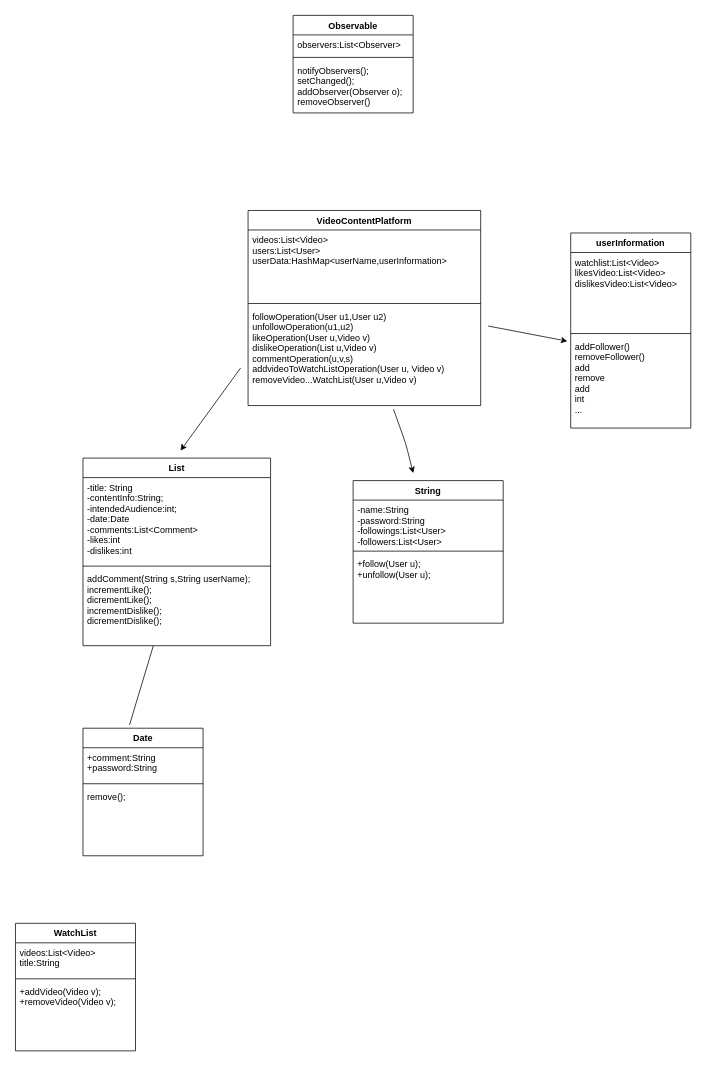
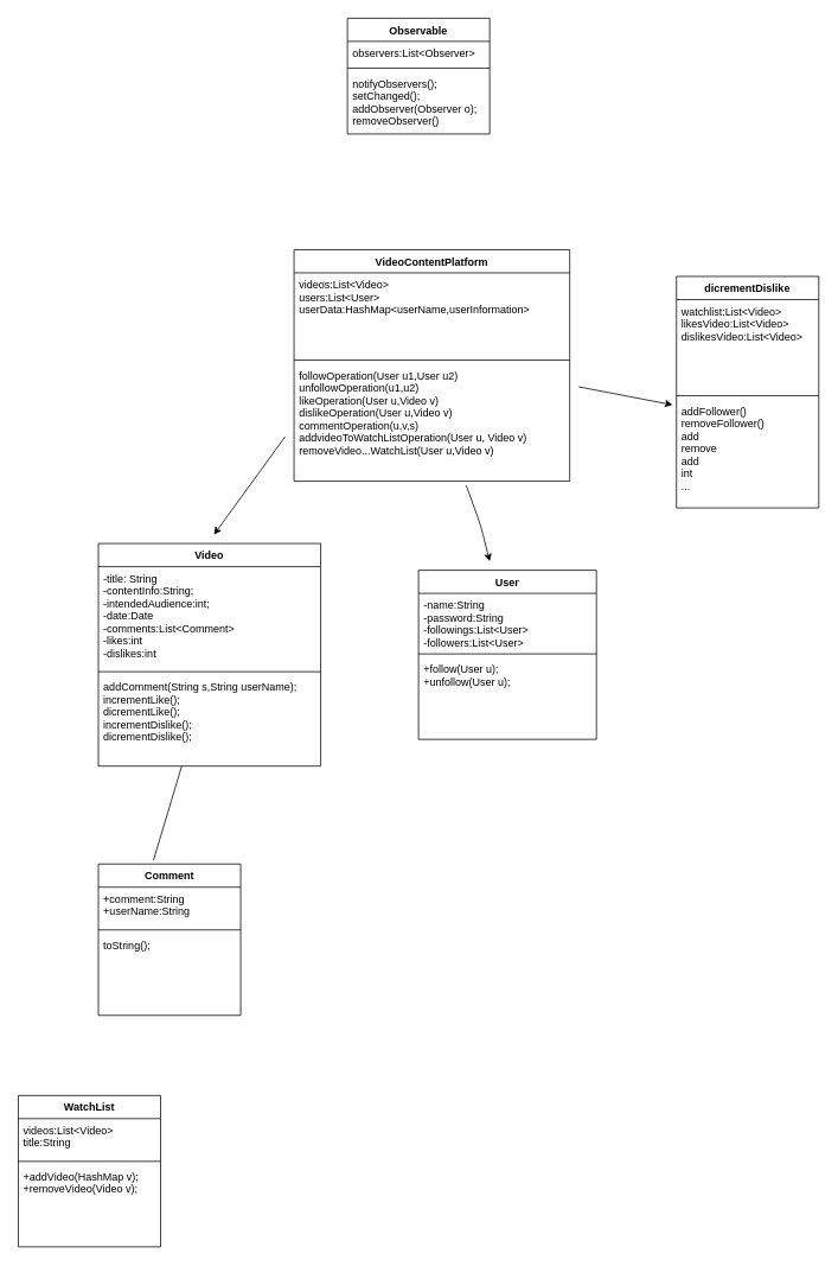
  <mxCell id="0" />
  <mxCell id="1" parent="0" />
  <mxCell id="2" value="" style="endArrow=classic;html=1;exitX=0.625;exitY=1.037;exitDx=0;exitDy=0;exitPerimeter=0;" parent="1" source="13" edge="1"><mxGeometry width="50" height="50" relative="1" as="geometry"><mxPoint x="540" y="560" as="sourcePoint" /><mxPoint x="550" y="630" as="targetPoint" /><Array as="points"><mxPoint x="540" y="590" /></Array></mxGeometry></mxCell>
  <mxCell id="3" value="" style="endArrow=none;html=1;exitX=0.375;exitY=1;exitDx=0;exitDy=0;exitPerimeter=0;entryX=0.387;entryY=-0.024;entryDx=0;entryDy=0;entryPerimeter=0;" parent="1" source="9" target="22" edge="1"><mxGeometry width="50" height="50" relative="1" as="geometry"><mxPoint x="190" y="880" as="sourcePoint" /><mxPoint x="195" y="960" as="targetPoint" /><Array as="points" /></mxGeometry></mxCell>
  <mxCell id="4" value="" style="endArrow=classic;html=1;" parent="1" edge="1"><mxGeometry width="50" height="50" relative="1" as="geometry"><mxPoint x="320" y="490" as="sourcePoint" /><mxPoint x="240" y="600" as="targetPoint" /><Array as="points" /></mxGeometry></mxCell>
  <mxCell id="5" value="" style="endArrow=classic;html=1;entryX=-0.028;entryY=0.051;entryDx=0;entryDy=0;entryPerimeter=0;" parent="1" target="17" edge="1"><mxGeometry width="50" height="50" relative="1" as="geometry"><mxPoint x="650" y="434" as="sourcePoint" /><mxPoint x="710" y="405" as="targetPoint" /></mxGeometry></mxCell>
- <mxCell id="6" value="List" style="swimlane;fontStyle=1;align=center;verticalAlign=top;childLayout=stackLayout;horizontal=1;startSize=26;horizontalStack=0;resizeParent=1;resizeParentMax=0;resizeLast=0;collapsible=1;marginBottom=0;" parent="1" vertex="1"><mxGeometry x="110" y="610" width="250" height="250" as="geometry" /></mxCell>
+ <mxCell id="6" value="Video" style="swimlane;fontStyle=1;align=center;verticalAlign=top;childLayout=stackLayout;horizontal=1;startSize=26;horizontalStack=0;resizeParent=1;resizeParentMax=0;resizeLast=0;collapsible=1;marginBottom=0;" parent="1" vertex="1"><mxGeometry x="110" y="610" width="250" height="250" as="geometry" /></mxCell>
  <mxCell id="7" value="-title: String&#10;-contentInfo:String;&#10;-intendedAudience:int;&#10;-date:Date&#10;-comments:List&lt;Comment&gt;&#10;-likes:int&#10;-dislikes:int" style="text;strokeColor=none;fillColor=none;align=left;verticalAlign=top;spacingLeft=4;spacingRight=4;overflow=hidden;rotatable=0;points=[[0,0.5],[1,0.5]];portConstraint=eastwest;" parent="6" vertex="1"><mxGeometry y="26" width="250" height="114" as="geometry" /></mxCell>
  <mxCell id="8" value="" style="line;strokeWidth=1;fillColor=none;align=left;verticalAlign=middle;spacingTop=-1;spacingLeft=3;spacingRight=3;rotatable=0;labelPosition=right;points=[];portConstraint=eastwest;" parent="6" vertex="1"><mxGeometry y="140" width="250" height="8" as="geometry" /></mxCell>
  <mxCell id="9" value="addComment(String s,String userName);&#10;incrementLike();&#10;dicrementLike();&#10;incrementDislike();&#10;dicrementDislike();&#10;" style="text;strokeColor=none;fillColor=none;align=left;verticalAlign=top;spacingLeft=4;spacingRight=4;overflow=hidden;rotatable=0;points=[[0,0.5],[1,0.5]];portConstraint=eastwest;" parent="6" vertex="1"><mxGeometry y="148" width="250" height="102" as="geometry" /></mxCell>
  <mxCell id="10" value="VideoContentPlatform" style="swimlane;fontStyle=1;align=center;verticalAlign=top;childLayout=stackLayout;horizontal=1;startSize=26;horizontalStack=0;resizeParent=1;resizeParentMax=0;resizeLast=0;collapsible=1;marginBottom=0;" parent="1" vertex="1"><mxGeometry x="330" y="280" width="310" height="260" as="geometry" /></mxCell>
  <mxCell id="11" value="videos:List&lt;Video&gt;&#10;users:List&lt;User&gt;&#10;userData:HashMap&lt;userName,userInformation&gt;&#10;&#10;" style="text;strokeColor=none;fillColor=none;align=left;verticalAlign=top;spacingLeft=4;spacingRight=4;overflow=hidden;rotatable=0;points=[[0,0.5],[1,0.5]];portConstraint=eastwest;" parent="10" vertex="1"><mxGeometry y="26" width="310" height="94" as="geometry" /></mxCell>
  <mxCell id="12" value="" style="line;strokeWidth=1;fillColor=none;align=left;verticalAlign=middle;spacingTop=-1;spacingLeft=3;spacingRight=3;rotatable=0;labelPosition=right;points=[];portConstraint=eastwest;" parent="10" vertex="1"><mxGeometry y="120" width="310" height="8" as="geometry" /></mxCell>
- <mxCell id="13" value="followOperation(User u1,User u2)&#10;unfollowOperation(u1,u2)&#10;likeOperation(User u,Video v)&#10;dislikeOperation(List u,Video v)&#10;commentOperation(u,v,s)&#10;addvideoToWatchListOperation(User u, Video v)&#10;removeVideo...WatchList(User u,Video v)&#10;&#10;&#10;" style="text;strokeColor=none;fillColor=none;align=left;verticalAlign=top;spacingLeft=4;spacingRight=4;overflow=hidden;rotatable=0;points=[[0,0.5],[1,0.5]];portConstraint=eastwest;" parent="10" vertex="1"><mxGeometry y="128" width="310" height="132" as="geometry" /></mxCell>
- <mxCell id="14" value="userInformation" style="swimlane;fontStyle=1;align=center;verticalAlign=top;childLayout=stackLayout;horizontal=1;startSize=26;horizontalStack=0;resizeParent=1;resizeParentMax=0;resizeLast=0;collapsible=1;marginBottom=0;" parent="1" vertex="1"><mxGeometry x="760" y="310" width="160" height="260" as="geometry" /></mxCell>
+ <mxCell id="13" value="followOperation(User u1,User u2)&#10;unfollowOperation(u1,u2)&#10;likeOperation(User u,Video v)&#10;dislikeOperation(User u,Video v)&#10;commentOperation(u,v,s)&#10;addvideoToWatchListOperation(User u, Video v)&#10;removeVideo...WatchList(User u,Video v)&#10;&#10;&#10;" style="text;strokeColor=none;fillColor=none;align=left;verticalAlign=top;spacingLeft=4;spacingRight=4;overflow=hidden;rotatable=0;points=[[0,0.5],[1,0.5]];portConstraint=eastwest;" parent="10" vertex="1"><mxGeometry y="128" width="310" height="132" as="geometry" /></mxCell>
+ <mxCell id="14" value="dicrementDislike" style="swimlane;fontStyle=1;align=center;verticalAlign=top;childLayout=stackLayout;horizontal=1;startSize=26;horizontalStack=0;resizeParent=1;resizeParentMax=0;resizeLast=0;collapsible=1;marginBottom=0;" parent="1" vertex="1"><mxGeometry x="760" y="310" width="160" height="260" as="geometry" /></mxCell>
  <mxCell id="15" value="watchlist:List&lt;Video&gt;&#10;likesVideo:List&lt;Video&gt;&#10;dislikesVideo:List&lt;Video&gt;&#10;" style="text;strokeColor=none;fillColor=none;align=left;verticalAlign=top;spacingLeft=4;spacingRight=4;overflow=hidden;rotatable=0;points=[[0,0.5],[1,0.5]];portConstraint=eastwest;" parent="14" vertex="1"><mxGeometry y="26" width="160" height="104" as="geometry" /></mxCell>
  <mxCell id="16" value="" style="line;strokeWidth=1;fillColor=none;align=left;verticalAlign=middle;spacingTop=-1;spacingLeft=3;spacingRight=3;rotatable=0;labelPosition=right;points=[];portConstraint=eastwest;" parent="14" vertex="1"><mxGeometry y="130" width="160" height="8" as="geometry" /></mxCell>
  <mxCell id="17" value="addFollower()&#10;removeFollower()&#10;add&#10;remove&#10;add&#10;int&#10;...&#10;" style="text;strokeColor=none;fillColor=none;align=left;verticalAlign=top;spacingLeft=4;spacingRight=4;overflow=hidden;rotatable=0;points=[[0,0.5],[1,0.5]];portConstraint=eastwest;" parent="14" vertex="1"><mxGeometry y="138" width="160" height="122" as="geometry" /></mxCell>
  <mxCell id="18" value="Observable" style="swimlane;fontStyle=1;align=center;verticalAlign=top;childLayout=stackLayout;horizontal=1;startSize=26;horizontalStack=0;resizeParent=1;resizeParentMax=0;resizeLast=0;collapsible=1;marginBottom=0;" parent="1" vertex="1"><mxGeometry x="390" y="20" width="160" height="130" as="geometry" /></mxCell>
  <mxCell id="19" value="observers:List&lt;Observer&gt;" style="text;strokeColor=none;fillColor=none;align=left;verticalAlign=top;spacingLeft=4;spacingRight=4;overflow=hidden;rotatable=0;points=[[0,0.5],[1,0.5]];portConstraint=eastwest;" parent="18" vertex="1"><mxGeometry y="26" width="160" height="26" as="geometry" /></mxCell>
  <mxCell id="20" value="" style="line;strokeWidth=1;fillColor=none;align=left;verticalAlign=middle;spacingTop=-1;spacingLeft=3;spacingRight=3;rotatable=0;labelPosition=right;points=[];portConstraint=eastwest;" parent="18" vertex="1"><mxGeometry y="52" width="160" height="8" as="geometry" /></mxCell>
  <mxCell id="21" value="notifyObservers();&#10;setChanged();&#10;addObserver(Observer o);&#10;removeObserver()" style="text;strokeColor=none;fillColor=none;align=left;verticalAlign=top;spacingLeft=4;spacingRight=4;overflow=hidden;rotatable=0;points=[[0,0.5],[1,0.5]];portConstraint=eastwest;" parent="18" vertex="1"><mxGeometry y="60" width="160" height="70" as="geometry" /></mxCell>
- <mxCell id="22" value="Date" style="swimlane;fontStyle=1;align=center;verticalAlign=top;childLayout=stackLayout;horizontal=1;startSize=26;horizontalStack=0;resizeParent=1;resizeParentMax=0;resizeLast=0;collapsible=1;marginBottom=0;" parent="1" vertex="1"><mxGeometry x="110" y="970" width="160" height="170" as="geometry" /></mxCell>
- <mxCell id="23" value="+comment:String&#10;+password:String" style="text;strokeColor=none;fillColor=none;align=left;verticalAlign=top;spacingLeft=4;spacingRight=4;overflow=hidden;rotatable=0;points=[[0,0.5],[1,0.5]];portConstraint=eastwest;" parent="22" vertex="1"><mxGeometry y="26" width="160" height="44" as="geometry" /></mxCell>
+ <mxCell id="22" value="Comment" style="swimlane;fontStyle=1;align=center;verticalAlign=top;childLayout=stackLayout;horizontal=1;startSize=26;horizontalStack=0;resizeParent=1;resizeParentMax=0;resizeLast=0;collapsible=1;marginBottom=0;" parent="1" vertex="1"><mxGeometry x="110" y="970" width="160" height="170" as="geometry" /></mxCell>
+ <mxCell id="23" value="+comment:String&#10;+userName:String" style="text;strokeColor=none;fillColor=none;align=left;verticalAlign=top;spacingLeft=4;spacingRight=4;overflow=hidden;rotatable=0;points=[[0,0.5],[1,0.5]];portConstraint=eastwest;" parent="22" vertex="1"><mxGeometry y="26" width="160" height="44" as="geometry" /></mxCell>
  <mxCell id="24" value="" style="line;strokeWidth=1;fillColor=none;align=left;verticalAlign=middle;spacingTop=-1;spacingLeft=3;spacingRight=3;rotatable=0;labelPosition=right;points=[];portConstraint=eastwest;" parent="22" vertex="1"><mxGeometry y="70" width="160" height="8" as="geometry" /></mxCell>
- <mxCell id="25" value="remove();" style="text;strokeColor=none;fillColor=none;align=left;verticalAlign=top;spacingLeft=4;spacingRight=4;overflow=hidden;rotatable=0;points=[[0,0.5],[1,0.5]];portConstraint=eastwest;" parent="22" vertex="1"><mxGeometry y="78" width="160" height="92" as="geometry" /></mxCell>
- <mxCell id="26" value="String" style="swimlane;fontStyle=1;align=center;verticalAlign=top;childLayout=stackLayout;horizontal=1;startSize=26;horizontalStack=0;resizeParent=1;resizeParentMax=0;resizeLast=0;collapsible=1;marginBottom=0;" parent="1" vertex="1"><mxGeometry x="470" y="640" width="200" height="190" as="geometry" /></mxCell>
+ <mxCell id="25" value="toString();" style="text;strokeColor=none;fillColor=none;align=left;verticalAlign=top;spacingLeft=4;spacingRight=4;overflow=hidden;rotatable=0;points=[[0,0.5],[1,0.5]];portConstraint=eastwest;" parent="22" vertex="1"><mxGeometry y="78" width="160" height="92" as="geometry" /></mxCell>
+ <mxCell id="26" value="User" style="swimlane;fontStyle=1;align=center;verticalAlign=top;childLayout=stackLayout;horizontal=1;startSize=26;horizontalStack=0;resizeParent=1;resizeParentMax=0;resizeLast=0;collapsible=1;marginBottom=0;" parent="1" vertex="1"><mxGeometry x="470" y="640" width="200" height="190" as="geometry" /></mxCell>
  <mxCell id="27" value="-name:String&#10;-password:String&#10;-followings:List&lt;User&gt;&#10;-followers:List&lt;User&gt;&#10;&#10;" style="text;strokeColor=none;fillColor=none;align=left;verticalAlign=top;spacingLeft=4;spacingRight=4;overflow=hidden;rotatable=0;points=[[0,0.5],[1,0.5]];portConstraint=eastwest;" parent="26" vertex="1"><mxGeometry y="26" width="200" height="64" as="geometry" /></mxCell>
  <mxCell id="28" value="" style="line;strokeWidth=1;fillColor=none;align=left;verticalAlign=middle;spacingTop=-1;spacingLeft=3;spacingRight=3;rotatable=0;labelPosition=right;points=[];portConstraint=eastwest;" parent="26" vertex="1"><mxGeometry y="90" width="200" height="8" as="geometry" /></mxCell>
  <mxCell id="29" value="+follow(User u);&#10;+unfollow(User u);&#10;&#10;" style="text;strokeColor=none;fillColor=none;align=left;verticalAlign=top;spacingLeft=4;spacingRight=4;overflow=hidden;rotatable=0;points=[[0,0.5],[1,0.5]];portConstraint=eastwest;" parent="26" vertex="1"><mxGeometry y="98" width="200" height="92" as="geometry" /></mxCell>
  <mxCell id="30" value="WatchList" style="swimlane;fontStyle=1;align=center;verticalAlign=top;childLayout=stackLayout;horizontal=1;startSize=26;horizontalStack=0;resizeParent=1;resizeParentMax=0;resizeLast=0;collapsible=1;marginBottom=0;" parent="1" vertex="1"><mxGeometry x="20" y="1230" width="160" height="170" as="geometry" /></mxCell>
  <mxCell id="31" value="videos:List&lt;Video&gt;&#10;title:String&#10;" style="text;strokeColor=none;fillColor=none;align=left;verticalAlign=top;spacingLeft=4;spacingRight=4;overflow=hidden;rotatable=0;points=[[0,0.5],[1,0.5]];portConstraint=eastwest;" parent="30" vertex="1"><mxGeometry y="26" width="160" height="44" as="geometry" /></mxCell>
  <mxCell id="32" value="" style="line;strokeWidth=1;fillColor=none;align=left;verticalAlign=middle;spacingTop=-1;spacingLeft=3;spacingRight=3;rotatable=0;labelPosition=right;points=[];portConstraint=eastwest;" parent="30" vertex="1"><mxGeometry y="70" width="160" height="8" as="geometry" /></mxCell>
- <mxCell id="33" value="+addVideo(Video v);&#10;+removeVideo(Video v);&#10;" style="text;strokeColor=none;fillColor=none;align=left;verticalAlign=top;spacingLeft=4;spacingRight=4;overflow=hidden;rotatable=0;points=[[0,0.5],[1,0.5]];portConstraint=eastwest;" parent="30" vertex="1"><mxGeometry y="78" width="160" height="92" as="geometry" /></mxCell>
+ <mxCell id="33" value="+addVideo(HashMap v);&#10;+removeVideo(Video v);&#10;" style="text;strokeColor=none;fillColor=none;align=left;verticalAlign=top;spacingLeft=4;spacingRight=4;overflow=hidden;rotatable=0;points=[[0,0.5],[1,0.5]];portConstraint=eastwest;" parent="30" vertex="1"><mxGeometry y="78" width="160" height="92" as="geometry" /></mxCell>
